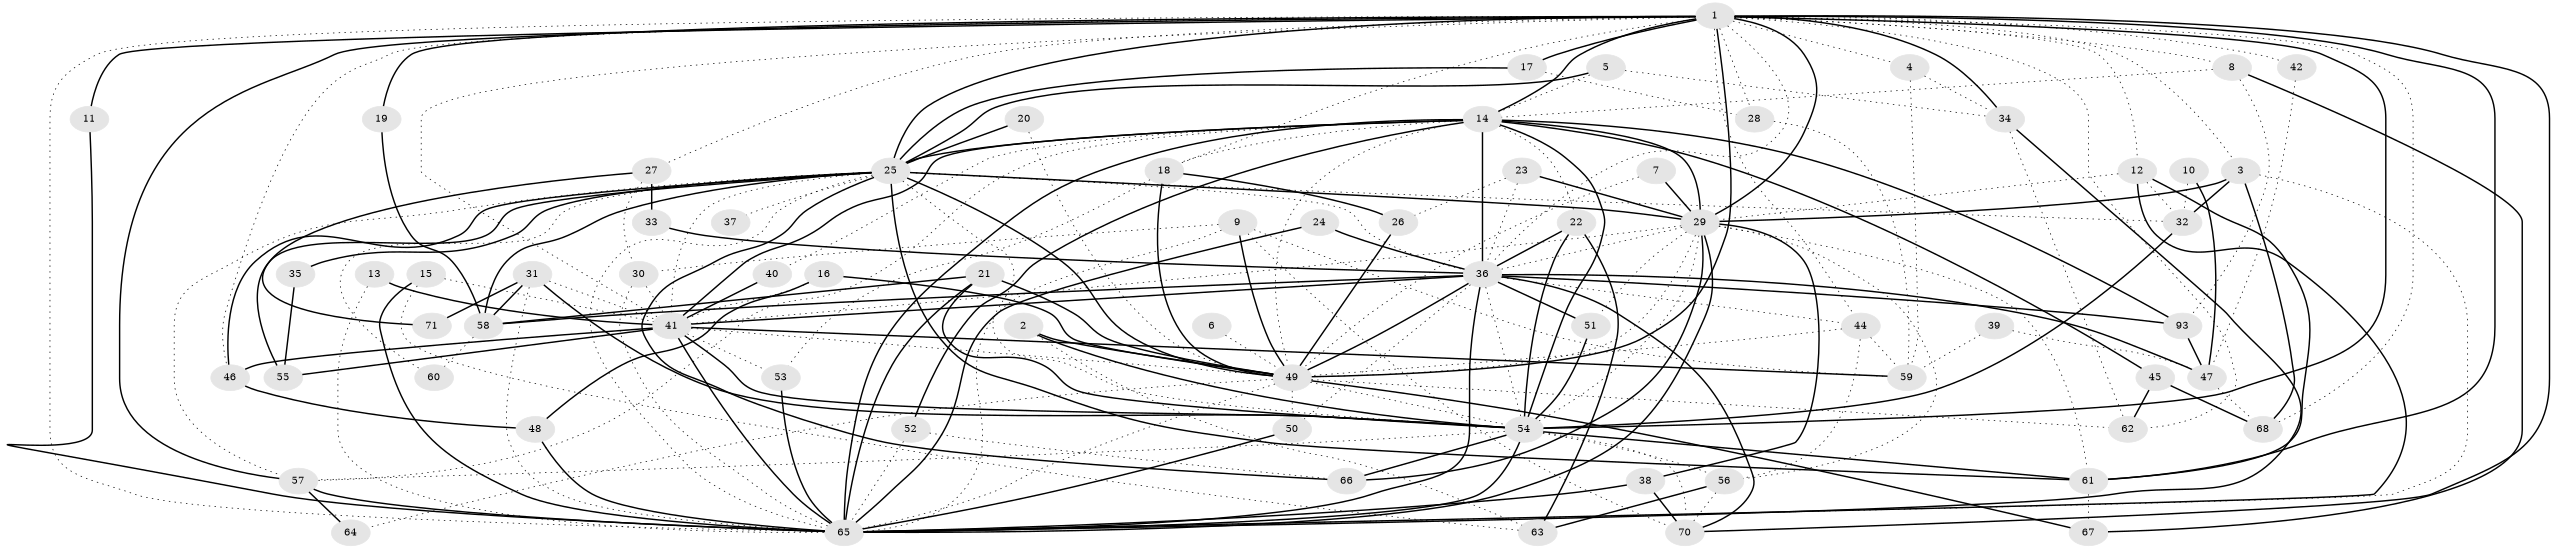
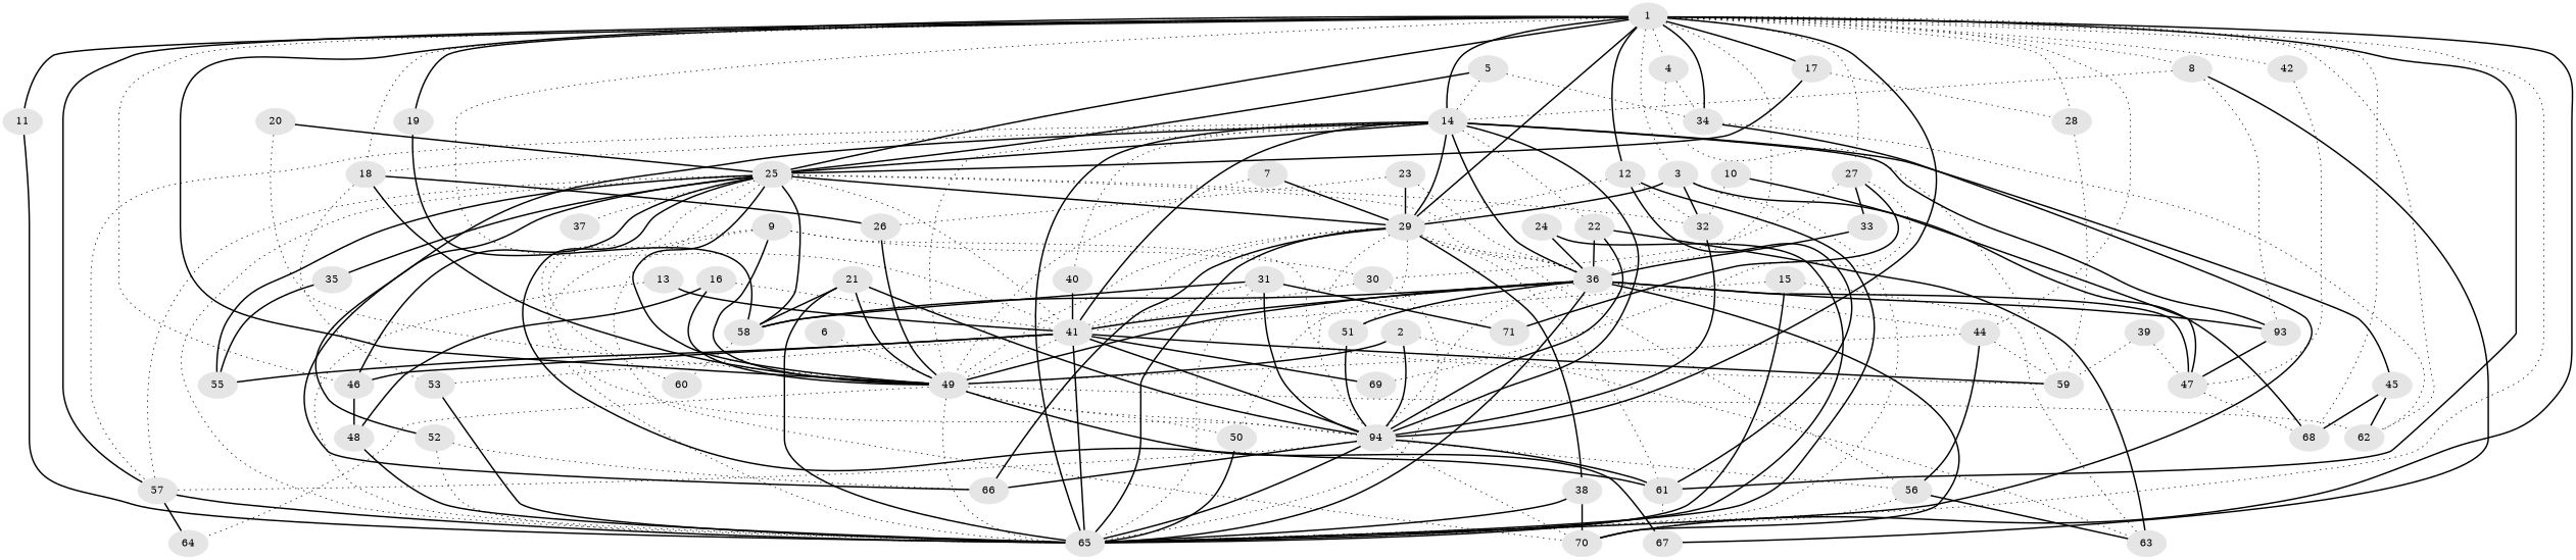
  graph {
    node [color=gray90 style=filled]
    edge [style=bold weight=1.0]
    1
    3
    4
    8
    11
    12
    14
    17
    18
    19
    25
    27
    28
    29
    34
    36
    41
    42
    44
    46
    49
-   54
+   54 [label=94]
    57
    61
    62
    65
    68
    70
    32
    59
    n31 [label=93]
    67
    22
    40
    45
    52
    26
    53
    58
    35
    37
    55
    60
    66
    30
    33
+   69
    71
    38
    51
    56
    47
    50
    48
    64
    2
    63
    5
    6
    7
    9
    10
    13
    15
    16
    20
    21
    23
    24
    31
    39
    1 -- 3 [style=dotted]
    1 -- 4 [style=dotted weight=2.0]
    1 -- 8 [style=dotted]
    1 -- 11
-   1 -- 12 [style=dotted]
+   1 -- 12
    1 -- 14 [weight=2.0]
    1 -- 17
    1 -- 18 [style=dotted]
    1 -- 19
    1 -- 25 [weight=3.0]
    1 -- 27 [style=dotted weight=2.0]
    1 -- 28 [style=dotted]
    1 -- 29 [weight=3.0]
    1 -- 34
    1 -- 36 [style=dotted weight=2.0]
    1 -- 41 [style=dotted weight=3.0]
    1 -- 42 [style=dotted]
    1 -- 44 [style=dotted]
    1 -- 46 [style=dotted]
    1 -- 49 [weight=3.0]
    1 -- 54 [weight=3.0]
    1 -- 57
    1 -- 61
    1 -- 62 [style=dotted]
    1 -- 65 [style=dotted weight=2.0]
    1 -- 68 [style=dotted]
    1 -- 70
    3 -- 29
    3 -- 65 [style=dotted]
    3 -- 68
    3 -- 32
    4 -- 34 [style=dotted]
    4 -- 59 [style=dotted]
    8 -- 14 [style=dotted]
    8 -- n31 [style=dotted]
    8 -- 67
    11 -- 65
    12 -- 29 [style=dotted]
    12 -- 61
    12 -- 65
    12 -- 32 [style=dotted]
    14 -- 18 [style=dotted]
    14 -- 25 [weight=2.0]
    14 -- 29
    14 -- 36 [weight=4.0]
    14 -- 41
    14 -- 49 [style=dotted]
    14 -- 54
    14 -- 57 [style=dotted]
    14 -- 65 [weight=2.0]
    14 -- n31
    14 -- 22 [style=dotted]
    14 -- 40 [style=dotted]
    14 -- 45
    14 -- 52
    17 -- 25
    17 -- 28 [style=dotted]
    18 -- 49
    18 -- 26
    18 -- 53 [style=dotted]
    19 -- 58
    25 -- 29
    25 -- 36 [style=dotted]
    25 -- 41 [style=dotted]
    25 -- 46
    25 -- 49
    25 -- 54 [style=dotted]
    25 -- 57 [style=dotted]
    25 -- 61
    25 -- 65 [style=dotted]
    25 -- 32 [style=dotted]
    25 -- 58
    25 -- 35
    25 -- 37 [style=dotted]
    25 -- 55
    25 -- 60 [style=dotted]
    25 -- 66
    27 -- 30 [style=dotted]
    27 -- 33 [weight=2.0]
+   27 -- 69 [style=dotted]
    27 -- 71
    28 -- 59 [style=dotted]
    29 -- 36 [style=dotted]
    29 -- 41 [style=dotted]
    29 -- 49 [style=dotted weight=2.0]
    29 -- 54 [style=dotted]
    29 -- 61 [style=dotted]
    29 -- 65
    29 -- 66
    29 -- 38
    29 -- 51 [style=dotted weight=2.0]
    29 -- 56 [style=dotted]
    34 -- 62 [style=dotted]
    34 -- 65
    36 -- 41
    36 -- 44 [style=dotted]
    36 -- 49
    36 -- 54 [style=dotted]
    36 -- 65 [weight=2.0]
    36 -- 70
    36 -- n31
    36 -- 58
    36 -- 51
    36 -- 47 [weight=2.0]
    36 -- 50 [style=dotted]
    41 -- 46
    41 -- 49 [style=dotted]
    41 -- 54 [weight=2.0]
    41 -- 65 [weight=3.0]
    41 -- 59
    41 -- 53 [style=dotted]
    41 -- 55
+   41 -- 69
    42 -- 47 [style=dotted]
    44 -- 49 [style=dotted]
    44 -- 59 [style=dotted]
-   44 -- 56 [style=dotted]
+   44 -- 56
    46 -- 48
    49 -- 54 [style=dotted]
    49 -- 62 [style=dotted weight=2.0]
    49 -- 65 [style=dotted weight=2.0]
    49 -- 67
    49 -- 50 [style=dotted]
    49 -- 64 [style=dotted]
    54 -- 57 [style=dotted]
    54 -- 61
    54 -- 65 [weight=2.0]
    54 -- 70 [style=dotted weight=2.0]
    54 -- 66
    54 -- 56 [style=dotted]
    57 -- 65
    57 -- 64
    61 -- 67 [style=dotted]
    32 -- 54
    n31 -- 47
    22 -- 36
    22 -- 54
    22 -- 63
    40 -- 41
    45 -- 62
    45 -- 68
    52 -- 65 [style=dotted weight=2.0]
    52 -- 66 [style=dotted]
    26 -- 49
    53 -- 65
    58 -- 60 [style=dotted]
    35 -- 55
    30 -- 41 [style=dotted]
    30 -- 65 [style=dotted]
    33 -- 36
    38 -- 65
    38 -- 70
    51 -- 54
    56 -- 70 [style=dotted]
    56 -- 63
    47 -- 68 [style=dotted]
    50 -- 65
    48 -- 65
    2 -- 49
    2 -- 54
    2 -- 63 [style=dotted]
    5 -- 14 [style=dotted]
    5 -- 25
    5 -- 34 [style=dotted]
    6 -- 49 [style=dotted]
    7 -- 29
    7 -- 49 [style=dotted]
    9 -- 49
    9 -- 65 [style=dotted]
    9 -- 70 [style=dotted]
    9 -- 59 [style=dotted]
    9 -- 30 [style=dotted]
    10 -- 32 [style=dotted]
    10 -- 47
    13 -- 41
    13 -- 65 [style=dotted]
    15 -- 41 [style=dotted]
    15 -- 65
    15 -- 63 [style=dotted]
    16 -- 41 [style=dotted]
    16 -- 49
    16 -- 48
    20 -- 25
    20 -- 49 [style=dotted]
    21 -- 49
    21 -- 54
    21 -- 65
    21 -- 58
    23 -- 29
    23 -- 36 [style=dotted]
    23 -- 26 [style=dotted]
    24 -- 36
    24 -- 65
    31 -- 41 [style=dotted]
    31 -- 54
    31 -- 65 [style=dotted]
    31 -- 58
    31 -- 71
    39 -- 59 [style=dotted]
    39 -- 47 [style=dotted]
  }
